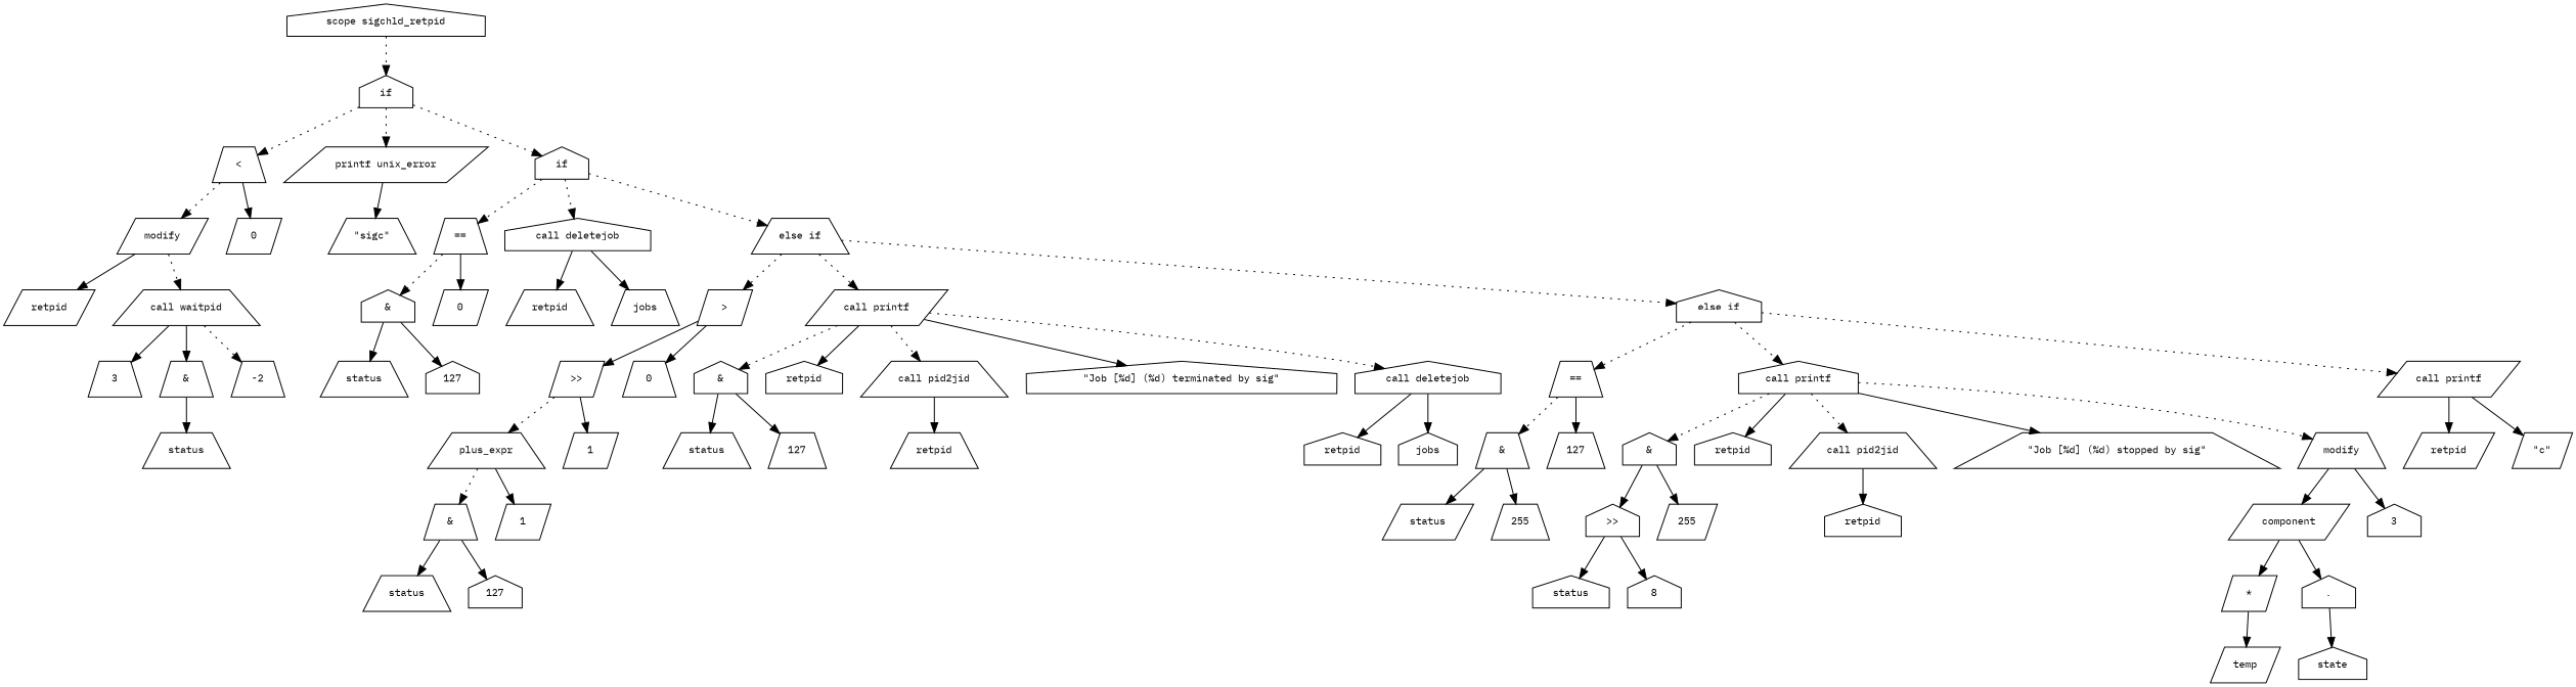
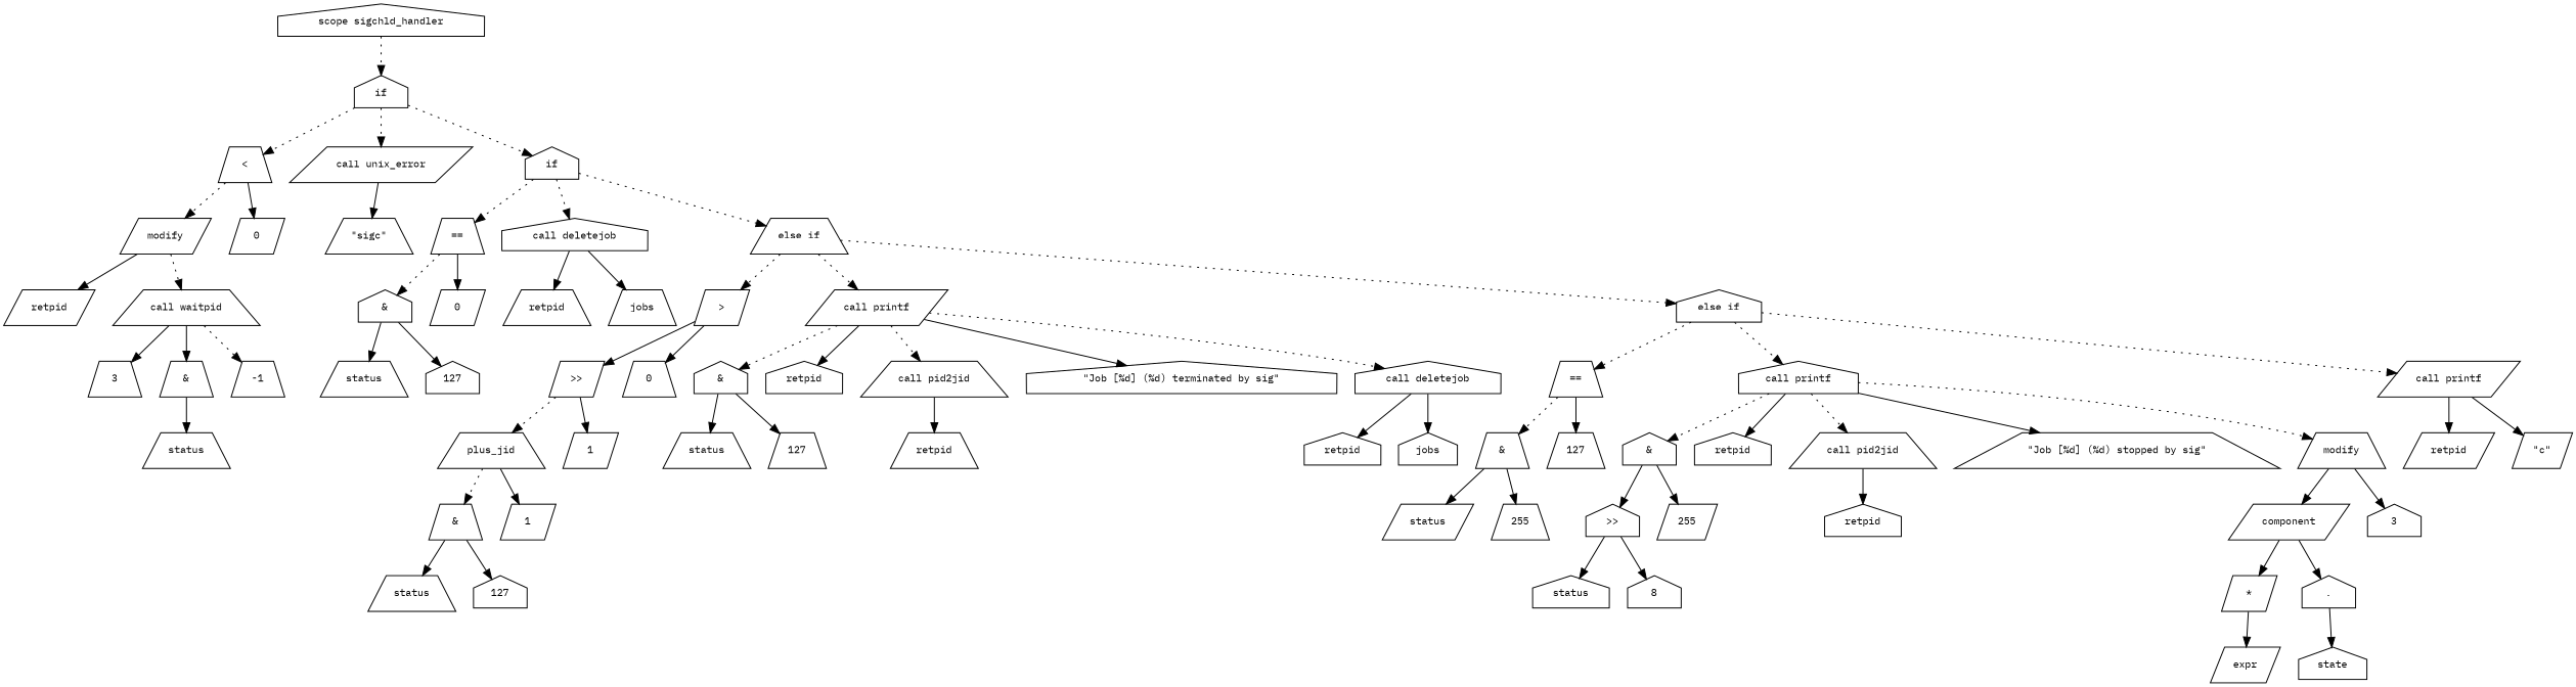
  digraph {
    fontname="IBM Plex Mono"
    fontsize=10
    node [fontname="IBM Plex Mono" fontsize=10 shape=trapezium]
    edge [fontname="IBM Plex Mono" fontsize=10]
-   n1 [label="scope sigchld_retpid" shape=house]
+   n1 [label="scope sigchld_handler" shape=house]
    n2 [label=if shape=house]
    n3 [label="<"]
-   n4 [label="printf unix_error" shape=parallelogram]
+   n4 [label="call unix_error" shape=parallelogram]
    n5 [label=if shape=house]
    n6 [label=modify shape=parallelogram]
    n7 [label=0 shape=parallelogram]
    n8 [label="\"sigc\""]
    n9 [label="=="]
    n10 [label="call deletejob" shape=house]
    n11 [label="else if"]
    n12 [label=retpid shape=parallelogram]
    n13 [label="call waitpid"]
    n14 [label=3]
    n15 [label="&"]
-   n16 [label=-2]
+   n16 [label=-1]
    n17 [label=status]
    n18 [label="&" shape=house]
    n19 [label=0 shape=parallelogram]
    n20 [label=retpid]
    n21 [label=jobs]
    n22 [label=">" shape=parallelogram]
    n23 [label="call printf" shape=parallelogram]
    n24 [label="else if" shape=house]
    n25 [label=status]
    n26 [label=127 shape=house]
    n27 [label=">>" shape=parallelogram]
    n28 [label=0]
    n29 [label="&" shape=house]
    n30 [label=retpid shape=house]
    n31 [label="call pid2jid"]
    n32 [label="\"Job [%d] (%d) terminated by sig\"" shape=house]
    n33 [label="call deletejob" shape=house]
    n34 [label="=="]
    n35 [label="call printf" shape=house]
    n36 [label="call printf" shape=parallelogram]
-   n37 [label=plus_expr]
+   n37 [label=plus_jid]
    n38 [label=1 shape=parallelogram]
    n39 [label="&"]
    n40 [label=1 shape=parallelogram]
    n41 [label=status]
    n42 [label=127 shape=house]
    n43 [label=status]
    n44 [label=127]
    n45 [label=retpid]
    n46 [label=retpid shape=house]
    n47 [label=jobs shape=house]
    n48 [label="&"]
    n49 [label=127]
    n50 [label="&" shape=house]
    n51 [label=retpid shape=house]
    n52 [label="call pid2jid"]
    n53 [label="\"Job [%d] (%d) stopped by sig\""]
    n54 [label=modify]
    n55 [label=retpid shape=parallelogram]
    n56 [label="\"c\"" shape=parallelogram]
    n57 [label=status shape=parallelogram]
    n58 [label=255]
    n59 [label=">>" shape=house]
    n60 [label=255 shape=parallelogram]
    n61 [label=retpid shape=house]
    n62 [label=component shape=parallelogram]
    n63 [label=3 shape=house]
    n64 [label=status shape=house]
    n65 [label=8 shape=house]
    n66 [label="*" shape=parallelogram]
    n67 [label="." shape=house]
-   n68 [label=temp shape=parallelogram]
+   n68 [label=expr shape=parallelogram]
    n69 [label=state shape=house]
    n1 -> n2 [style=dotted]
    n2 -> n3 [style=dotted]
    n2 -> n4 [style=dotted]
    n2 -> n5 [style=dotted]
    n3 -> n6 [style=dotted]
    n3 -> n7
    n4 -> n8
    n5 -> n9 [style=dotted]
    n5 -> n10 [style=dotted]
    n5 -> n11 [style=dotted]
    n6 -> n12
    n6 -> n13 [style=dotted]
    n9 -> n18 [style=dotted]
    n9 -> n19
    n10 -> n20
    n10 -> n21
    n11 -> n22 [style=dotted]
    n11 -> n23 [style=dotted]
    n11 -> n24 [style=dotted]
    n13 -> n14
    n13 -> n15
    n13 -> n16 [style=dotted]
    n15 -> n17
    n18 -> n25
    n18 -> n26
    n22 -> n27
    n22 -> n28
    n23 -> n29 [style=dotted]
    n23 -> n30
    n23 -> n31 [style=dotted]
    n23 -> n32
    n23 -> n33 [style=dotted]
    n24 -> n34 [style=dotted]
    n24 -> n35 [style=dotted]
    n24 -> n36 [style=dotted]
    n27 -> n37 [style=dotted]
    n27 -> n38
    n29 -> n43
    n29 -> n44
    n31 -> n45
    n33 -> n46
    n33 -> n47
    n34 -> n48 [style=dotted]
    n34 -> n49
    n35 -> n50 [style=dotted]
    n35 -> n51
    n35 -> n52 [style=dotted]
    n35 -> n53
    n35 -> n54 [style=dotted]
    n36 -> n55
    n36 -> n56
    n37 -> n39 [style=dotted]
    n37 -> n40
    n39 -> n41
    n39 -> n42
    n48 -> n57
    n48 -> n58
    n50 -> n59
    n50 -> n60
    n52 -> n61
    n54 -> n62
    n54 -> n63
    n59 -> n64
    n59 -> n65
    n62 -> n66
    n62 -> n67
    n66 -> n68
    n67 -> n69
  }
